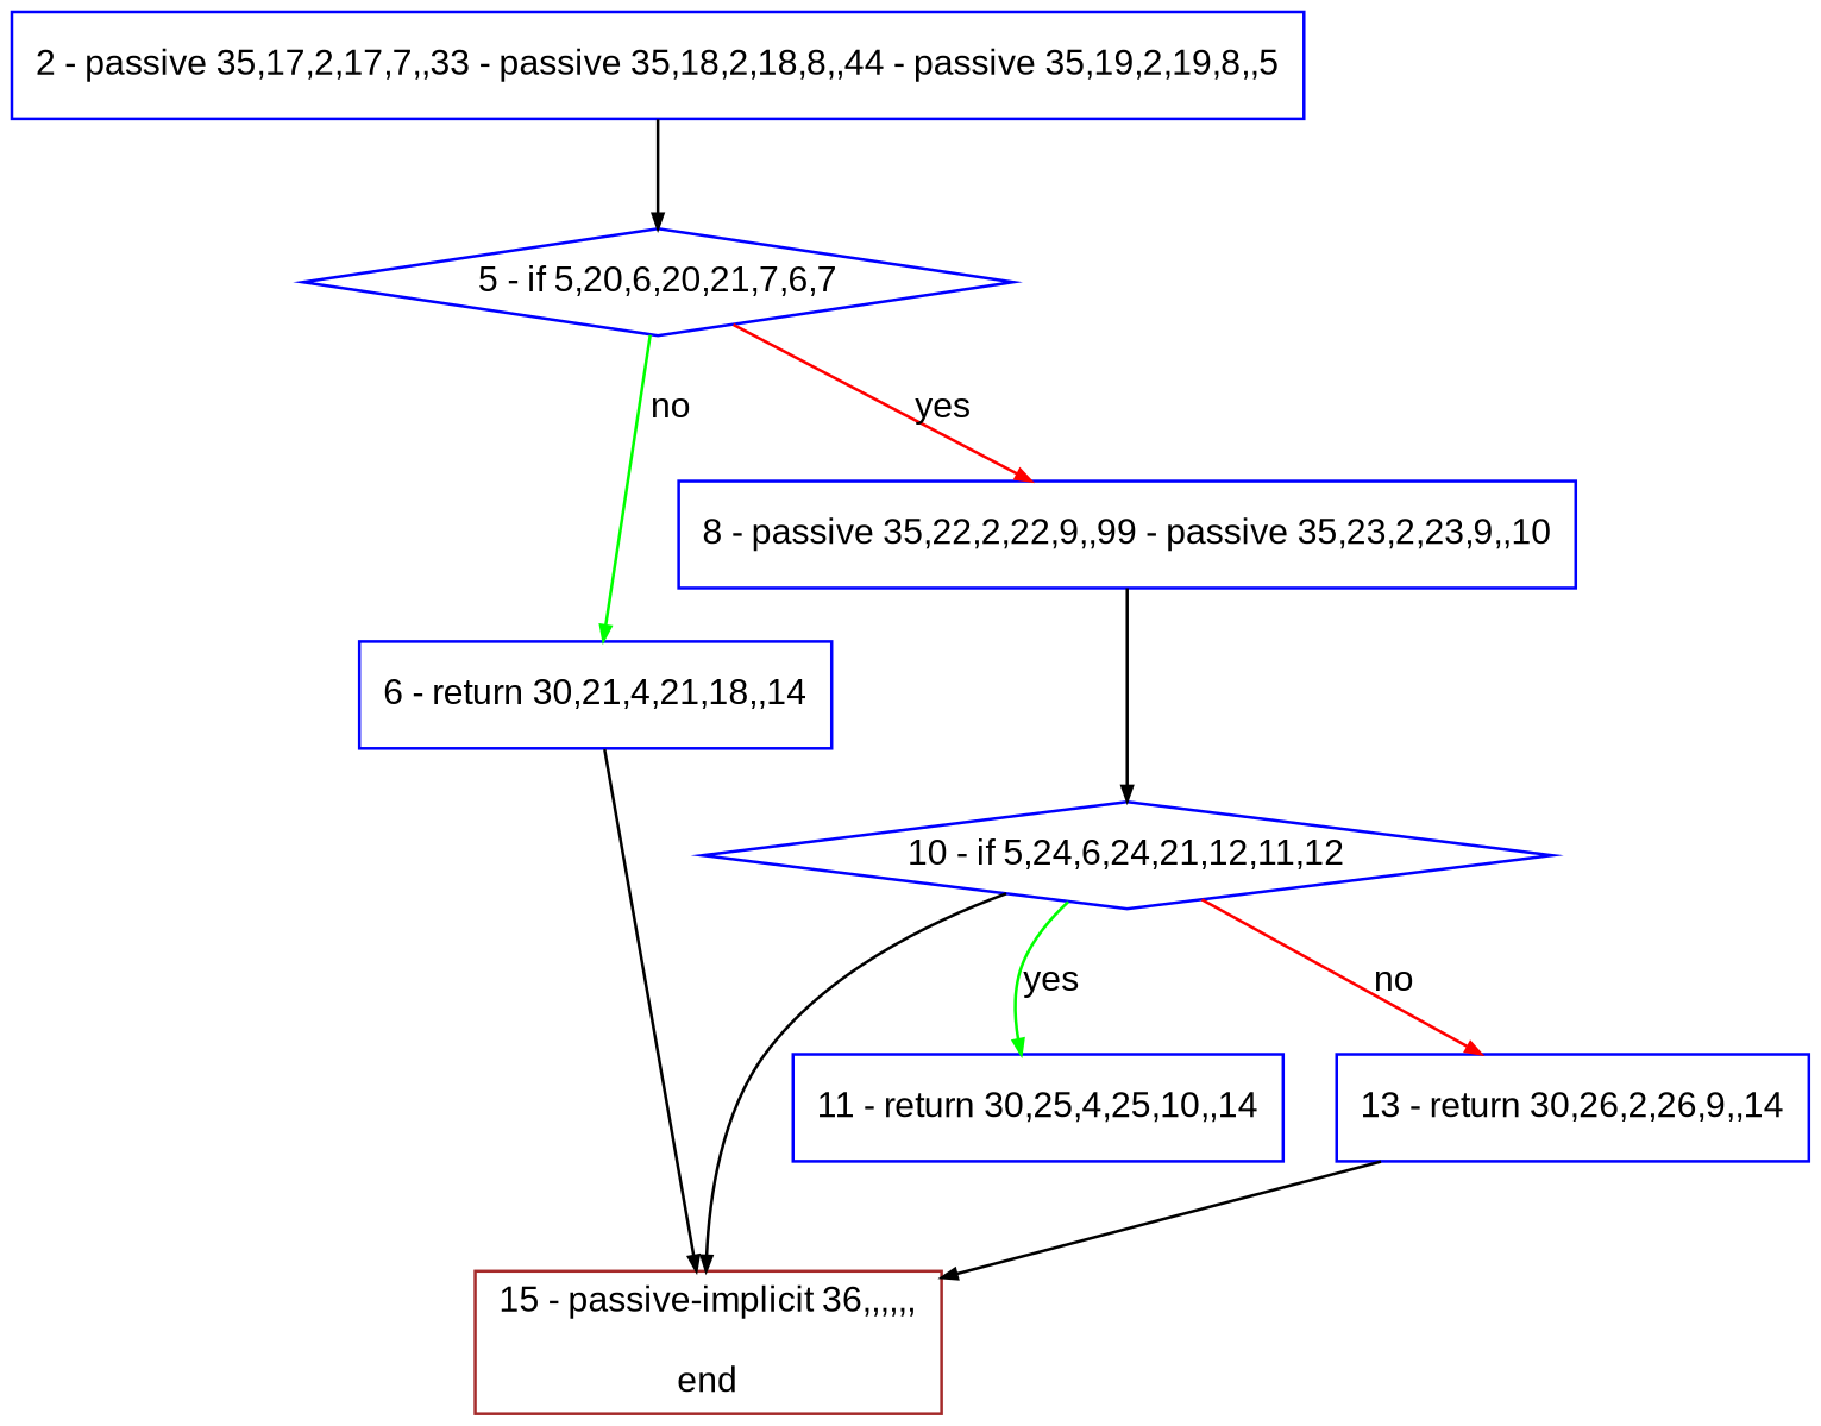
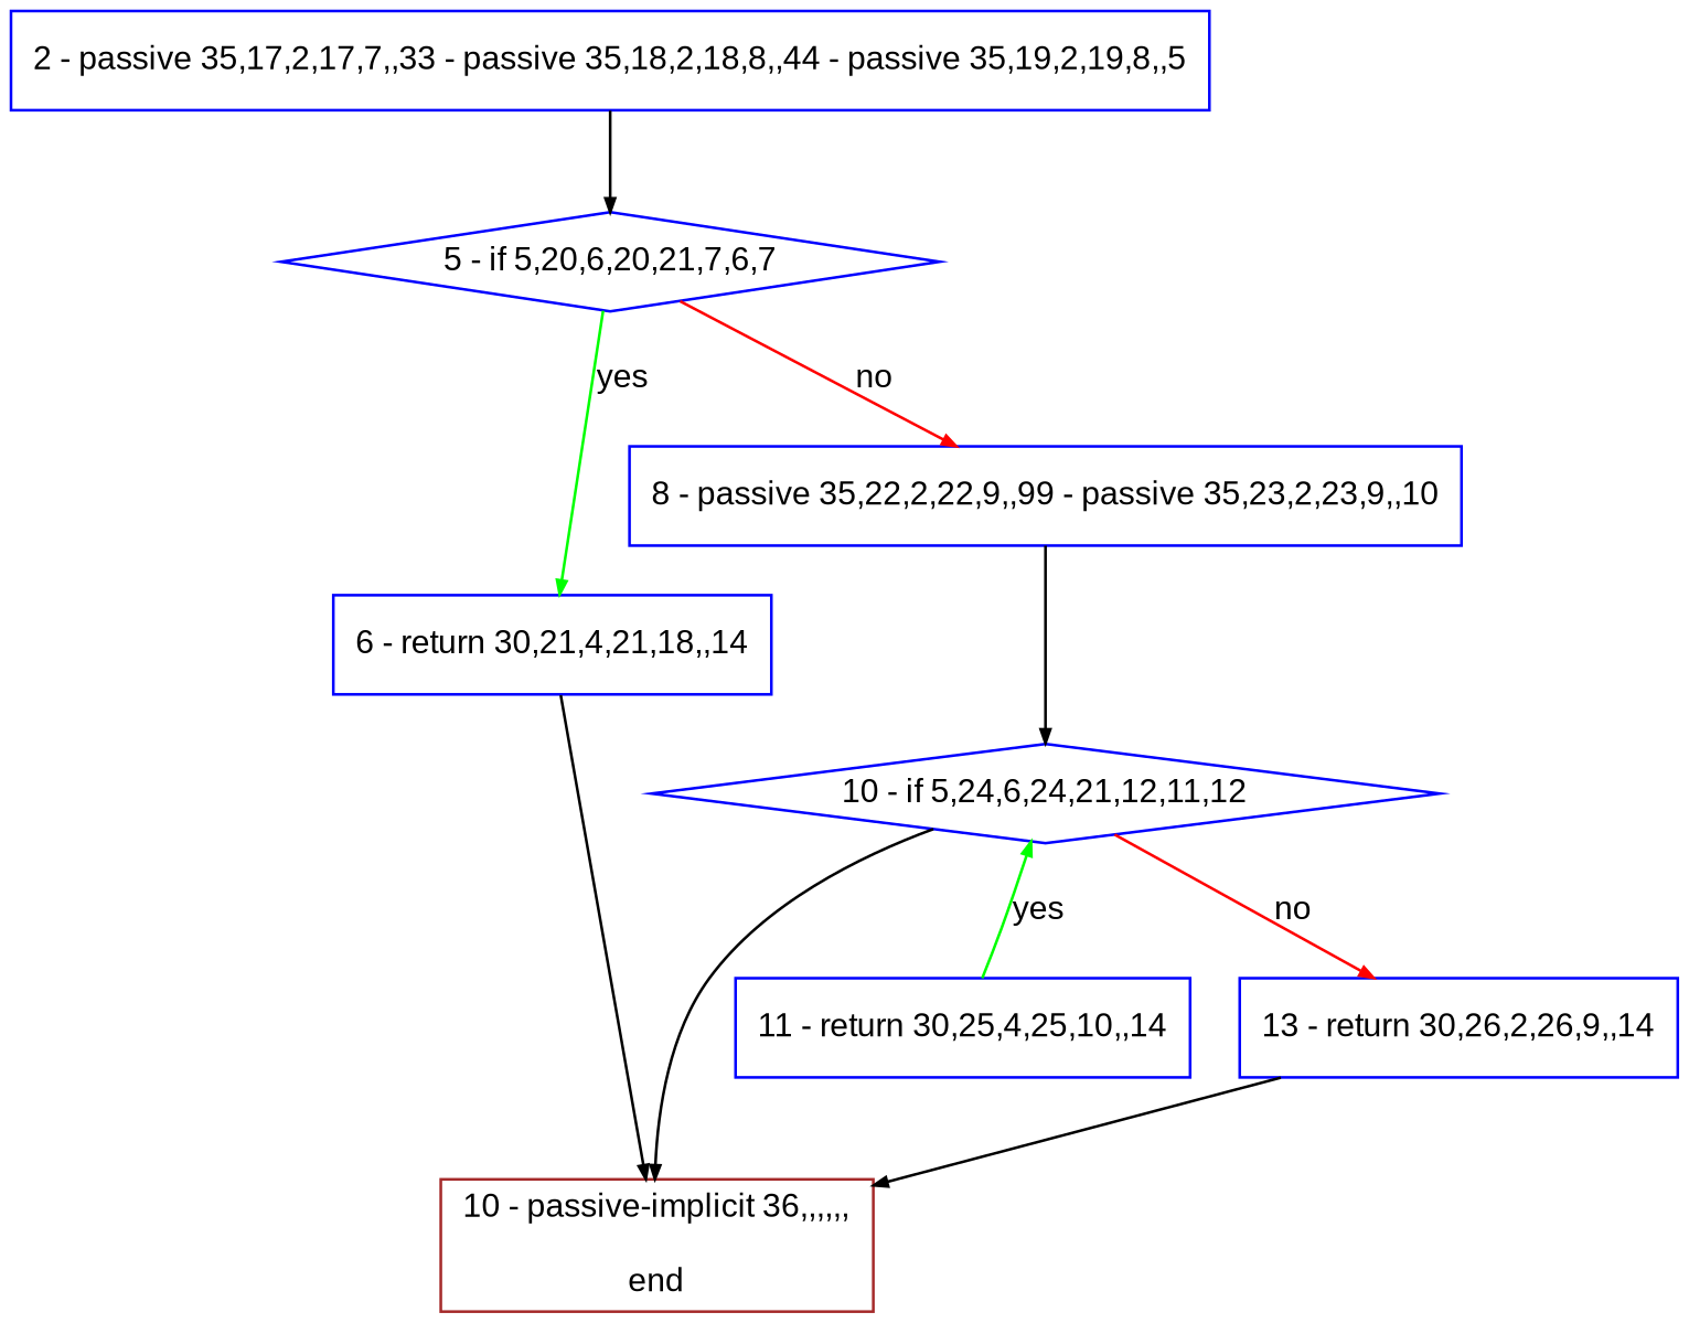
  digraph {
    bgcolor=white
    compound=true
    fillcolor="#FFFFCC"
    fontname=Arial
    fontsize=12
    pack=true
    packmode=clust
    style="rounded,filled"
    node [color="#0000ff" compound=true fillcolor="#ffffff" fixedsize=false fontname=Arial fontsize=12 node_initialized=no shape=box style=filled]
    edge [arrowhead=normal arrowsize=0.5 arrowtail=none color="#000000" compound=true dir=forward fontcolor=black fontname=Arial fontsize=12]
    n1 [label="2 - passive 35,17,2,17,7,,33 - passive 35,18,2,18,8,,44 - passive 35,19,2,19,8,,5"]
    n2 [label="5 - if 5,20,6,20,21,7,6,7" shape=diamond]
    n3 [label="6 - return 30,21,4,21,18,,14"]
    n4 [label="8 - passive 35,22,2,22,9,,99 - passive 35,23,2,23,9,,10"]
-   n5 [color="#a52a2a" label="15 - passive-implicit 36,,,,,,\n\nend"]
+   n5 [color="#a52a2a" label="10 - passive-implicit 36,,,,,,\n\nend"]
    n6 [label="10 - if 5,24,6,24,21,12,11,12" shape=diamond]
    n7 [label="11 - return 30,25,4,25,10,,14"]
    n8 [label="13 - return 30,26,2,26,9,,14"]
    n1 -> n2
-   n2 -> n3 [color="#00ff00" label=no]
-   n2 -> n4 [color="#ff0000" label=yes]
+   n2 -> n3 [color="#00ff00" label=yes]
+   n2 -> n4 [color="#ff0000" label=no]
    n3 -> n5
    n4 -> n6
    n6 -> n5
-   n6 -> n7 [color="#00ff00" label=yes]
+   n7 -> n6 [color="#00ff00" label=yes]
    n6 -> n8 [color="#ff0000" label=no]
    n8 -> n5
  }
